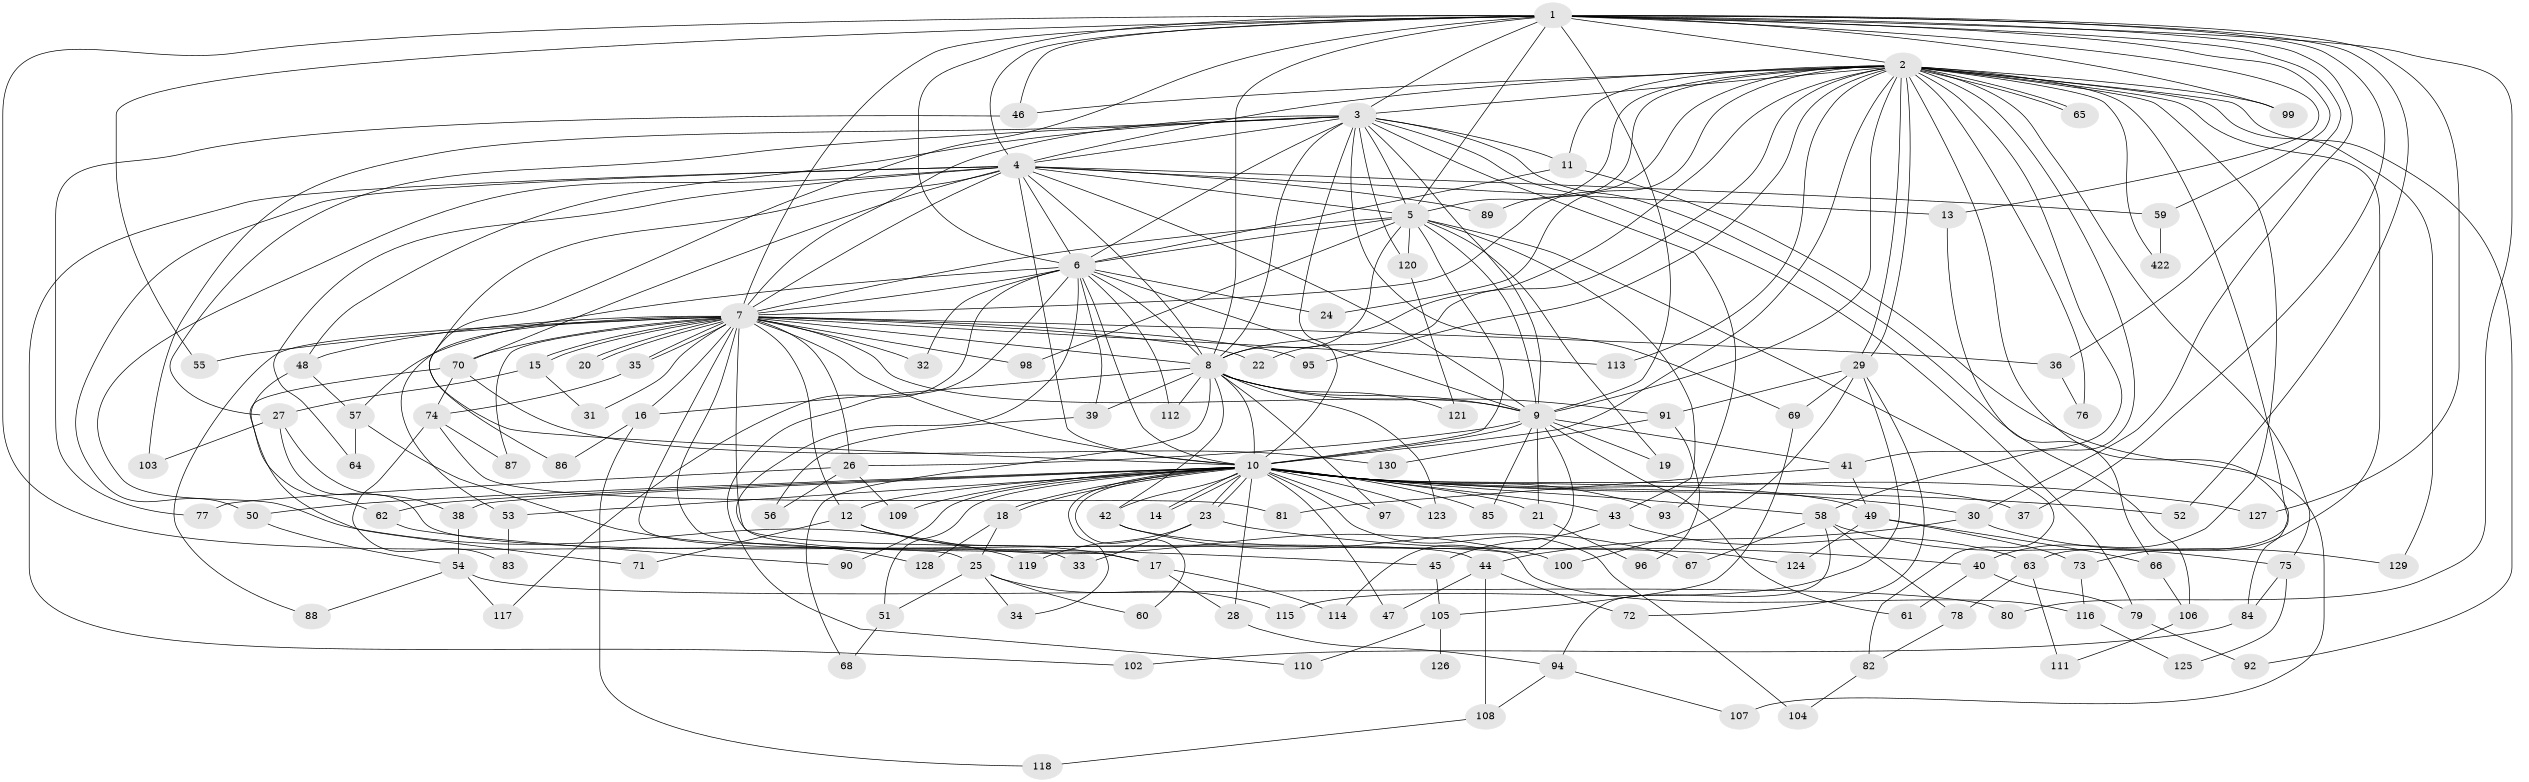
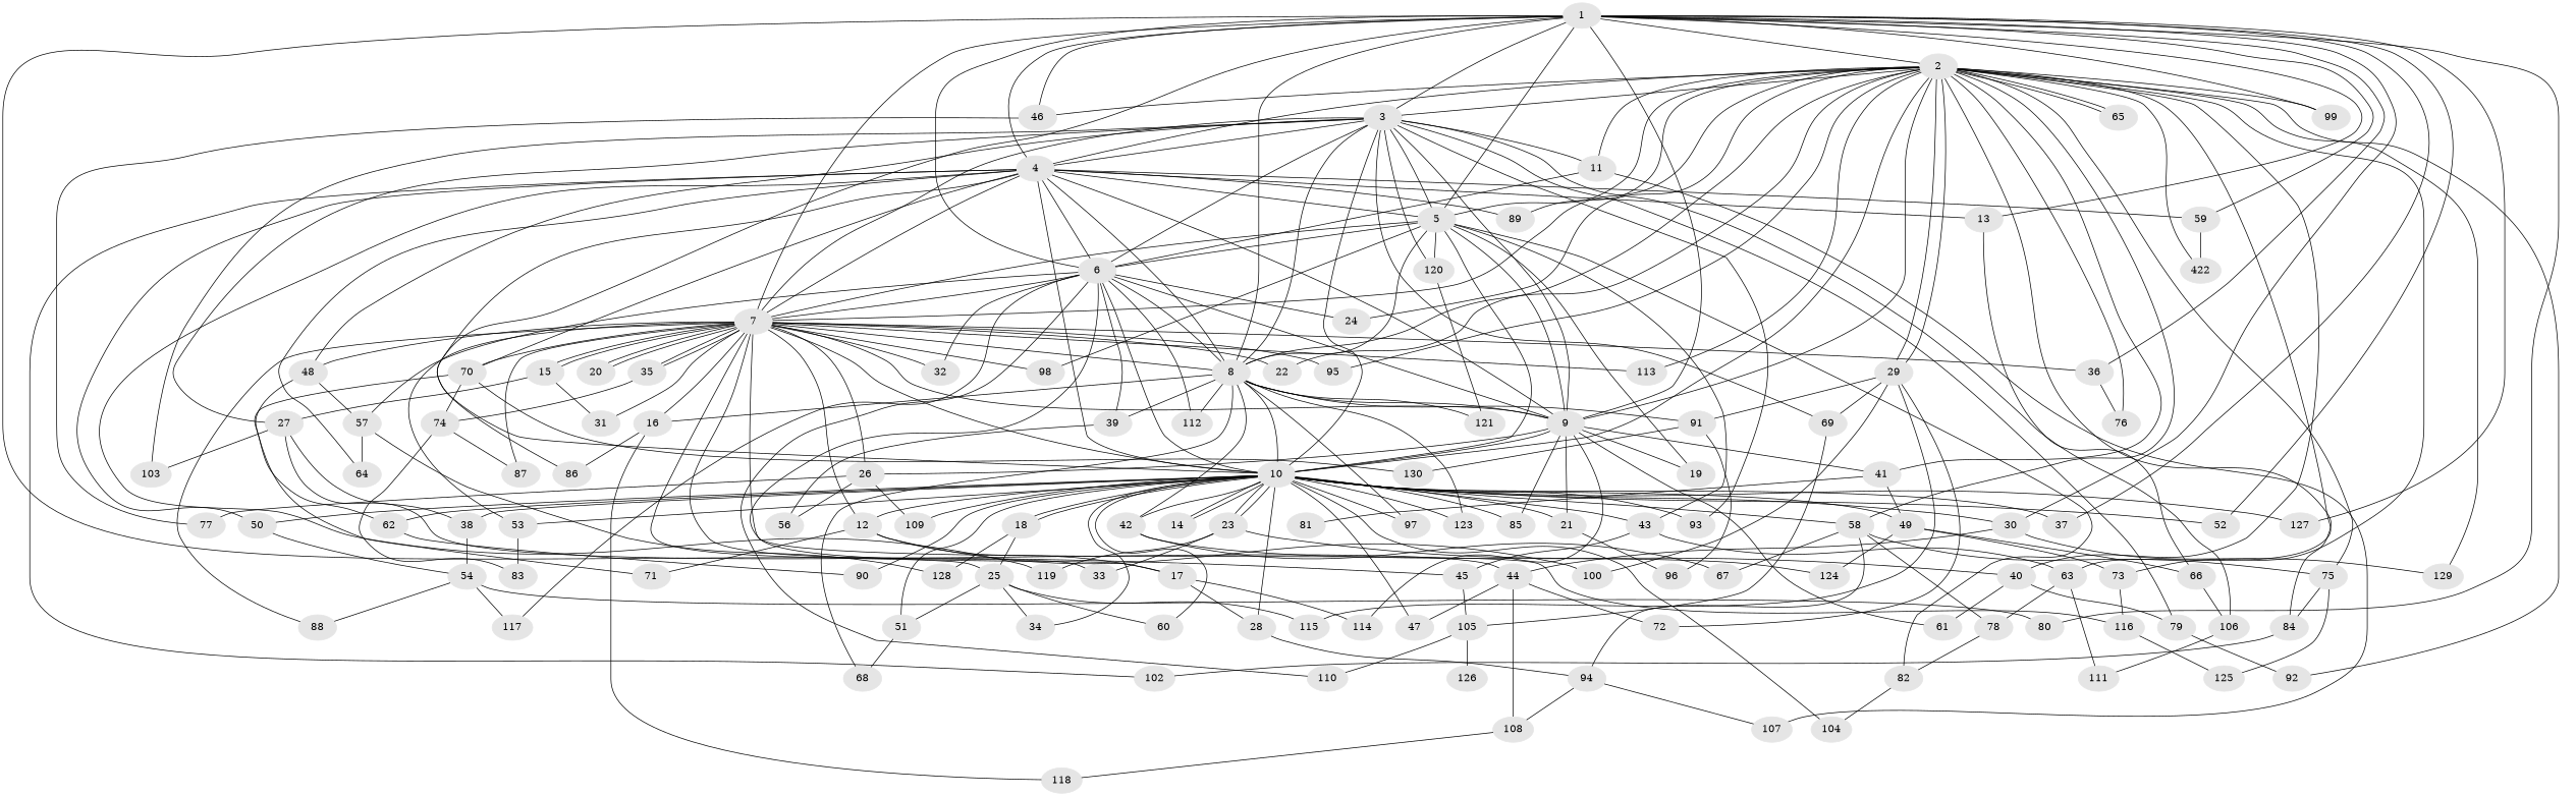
  graph {
    node [color=gray90 style=filled]
    1
    2
    3
    4
    5
    6
    7
    8
    9
    10
    13
    30
    36
    37
    45
    46
    52
-   55
    59
    80
    99
    127
    11
    22
    24
    29
    40
    41
    58
    63
    65
    73
    75
    76
    84
    89
    92
    95
    113
    n40 [label=422]
    129
    27
    48
    69
    79
    93
    103
    106
    120
    50
    64
    70
    86
    102
    119
    19
    43
    82
    98
    17
    32
    39
    57
    110
    112
    117
    12
    15
    16
    20
    25
    26
    31
    33
    35
    53
    87
    88
    116
    42
    68
    91
    97
    121
    123
    21
    61
    85
    114
    14
    18
    23
    28
    34
    38
    47
    49
    51
    60
    62
    90
    104
    109
    66
    44
    105
    77
    107
    100
    115
    72
    81
    94
    67
    78
    111
    125
    54
    71
    74
    130
    56
    128
    118
    83
    124
    96
    108
    126
    1 -- 2
    1 -- 3
    1 -- 4
    1 -- 5
    1 -- 6
    1 -- 7
    1 -- 8
    1 -- 9
    1 -- 10
    1 -- 13
    1 -- 30
    1 -- 36
    1 -- 37
    1 -- 45
    1 -- 46
    1 -- 52
-   1 -- 55
    1 -- 59
    1 -- 80
    1 -- 99
    1 -- 127
    2 -- 3
    2 -- 4
    2 -- 5
    2 -- 7
    2 -- 8
    2 -- 9
    2 -- 10
    2 -- 46
    2 -- 99
    2 -- 11
    2 -- 22
    2 -- 24
    2 -- 29
    2 -- 29
    2 -- 40
    2 -- 41
    2 -- 58
    2 -- 63
    2 -- 65
    2 -- 65
    2 -- 73
    2 -- 75
    2 -- 76
    2 -- 84
    2 -- 89
    2 -- 92
    2 -- 95
    2 -- 113
    2 -- n40
    2 -- 129
    3 -- 4
    3 -- 5
    3 -- 6
    3 -- 7
    3 -- 8
    3 -- 9
    3 -- 10
    3 -- 11
    3 -- 27
    3 -- 48
    3 -- 69
    3 -- 79
    3 -- 93
    3 -- 103
    3 -- 106
    3 -- 120
    4 -- 5
    4 -- 6
    4 -- 7
    4 -- 8
    4 -- 9
    4 -- 10
    4 -- 13
    4 -- 59
    4 -- 89
    4 -- 50
    4 -- 64
    4 -- 70
    4 -- 86
    4 -- 102
    4 -- 119
    5 -- 6
    5 -- 7
    5 -- 8
    5 -- 9
    5 -- 10
    5 -- 120
    5 -- 19
    5 -- 43
    5 -- 82
    5 -- 98
    6 -- 7
    6 -- 8
    6 -- 9
    6 -- 10
    6 -- 24
    6 -- 17
    6 -- 32
    6 -- 39
    6 -- 57
    6 -- 110
    6 -- 112
    6 -- 117
    7 -- 8
    7 -- 9
    7 -- 10
    7 -- 36
-   7 -- 55
    7 -- 22
    7 -- 95
    7 -- 113
    7 -- 48
    7 -- 70
    7 -- 98
    7 -- 32
    7 -- 12
    7 -- 15
    7 -- 15
    7 -- 16
    7 -- 20
    7 -- 20
    7 -- 25
    7 -- 26
    7 -- 31
    7 -- 33
    7 -- 35
    7 -- 35
    7 -- 53
    7 -- 87
    7 -- 88
    7 -- 116
    8 -- 9
    8 -- 10
    8 -- 39
    8 -- 112
    8 -- 16
    8 -- 42
    8 -- 68
    8 -- 91
    8 -- 97
    8 -- 121
    8 -- 123
    9 -- 10
    9 -- 41
    9 -- 19
    9 -- 26
    9 -- 21
    9 -- 61
    9 -- 85
    9 -- 114
    10 -- 30
    10 -- 37
    10 -- 52
    10 -- 127
    10 -- 58
    10 -- 93
    10 -- 50
    10 -- 43
    10 -- 12
    10 -- 53
    10 -- 42
    10 -- 97
    10 -- 123
    10 -- 21
    10 -- 85
    10 -- 14
    10 -- 14
    10 -- 18
    10 -- 18
    10 -- 23
    10 -- 23
    10 -- 28
    10 -- 34
    10 -- 38
    10 -- 47
    10 -- 49
    10 -- 51
    10 -- 60
    10 -- 62
    10 -- 90
    10 -- 104
    10 -- 109
    13 -- 66
    30 -- 129
    30 -- 44
    36 -- 76
    45 -- 105
    46 -- 77
    59 -- n40
    11 -- 6
    11 -- 107
    29 -- 69
    29 -- 91
    29 -- 100
    29 -- 115
    29 -- 72
    40 -- 79
    40 -- 61
    41 -- 49
    41 -- 81
    58 -- 75
    58 -- 94
    58 -- 67
    58 -- 78
    63 -- 78
    63 -- 111
    73 -- 116
    75 -- 84
    75 -- 125
    84 -- 102
    27 -- 103
    27 -- 38
    27 -- 44
    48 -- 57
    48 -- 62
    69 -- 105
    79 -- 92
    106 -- 111
    120 -- 121
    50 -- 54
    70 -- 71
    70 -- 74
    70 -- 130
    43 -- 45
    43 -- 63
    82 -- 104
    17 -- 114
    17 -- 28
    39 -- 56
    57 -- 64
    57 -- 128
    12 -- 17
    12 -- 100
    12 -- 71
    15 -- 27
    15 -- 31
    16 -- 86
    16 -- 118
    25 -- 34
    25 -- 51
    25 -- 60
    25 -- 115
    26 -- 109
    26 -- 77
    26 -- 56
    35 -- 74
    53 -- 83
    116 -- 125
    42 -- 67
    42 -- 124
    91 -- 130
    91 -- 96
    21 -- 96
    18 -- 25
    18 -- 128
    23 -- 40
    23 -- 119
    23 -- 33
    28 -- 94
    38 -- 54
    49 -- 73
    49 -- 66
    49 -- 124
    51 -- 68
    62 -- 90
    66 -- 106
    44 -- 47
    44 -- 72
    44 -- 108
    105 -- 110
    105 -- 126
    94 -- 107
    94 -- 108
    78 -- 82
    54 -- 80
    54 -- 117
    54 -- 88
    74 -- 87
-   74 -- 81
    74 -- 83
    108 -- 118
  }
